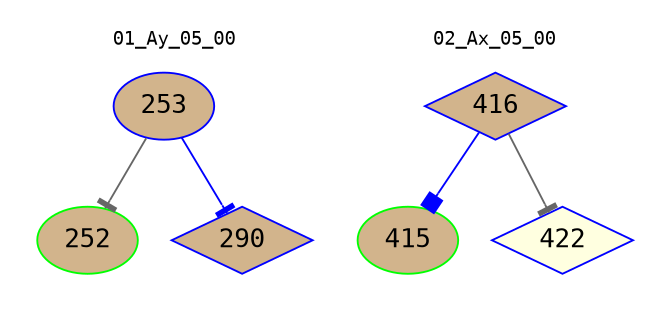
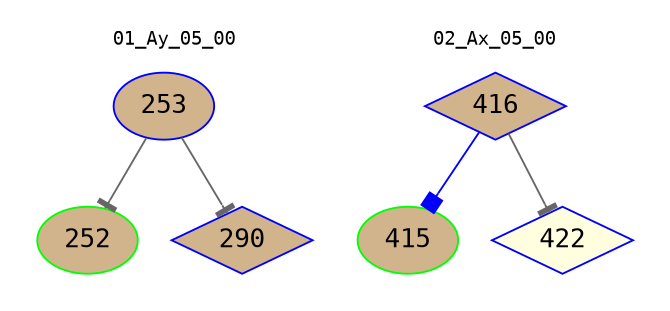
  digraph {
    fontname="DejaVu Sans Mono"
    node [color=blue fillcolor=tan fontname="DejaVu Sans Mono" shape=ellipse style=filled]
    edge [arrowhead=tee color=gray40 fontname="DejaVu Sans Mono"]
    n1 [label=253]
    n2 [color=green label=252]
    n3 [label=290 shape=diamond]
    n4 [label=416 shape=diamond]
    n5 [color=green label=415]
    n6 [fillcolor=lightyellow label=422 shape=diamond]
    subgraph cluster_1 {
      color=white
      fontsize=10
      label="01_Ay_05_00"
      n1
      n2
      n3
    }
    subgraph cluster_2 {
      color=white
      fontsize=10
      label="02_Ax_05_00"
      n4
      n5
      n6
    }
    n1 -> n2
-   n1 -> n3 [color=blue]
+   n1 -> n3
    n4 -> n5 [arrowhead=box color=blue]
    n4 -> n6
  }
